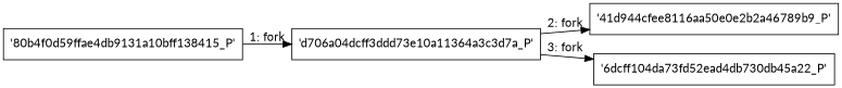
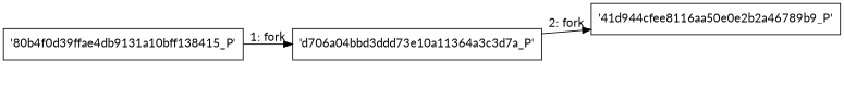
  digraph {
    engine=neato
    fixedsize=false
    fontname=Lato
    fontsize=10
    nodesep=0.3
    rankdir=LR
    ranksep=0
    splines=true
    node [fontname=Lato node_type=Process shape=box]
    edge [fontname=Lato]
-   "'d706a04bbd3ddd73e10a11364a3c3d7a_P'" [label="'d706a04dcff3ddd73e10a11364a3c3d7a_P'"]
+   "'d706a04bbd3ddd73e10a11364a3c3d7a_P'"
    "'41d944cfee8116aa50e0e2b2a46789b9_P'"
-   "'6dcff104da73fd52ead4db730db45a22_P'"
-   "'80b4f0d59ffae4db9131a10bff138415_P'"
+   "'80b4f0d59ffae4db9131a10bff138415_P'" [label="'80b4f0d39ffae4db9131a10bff138415_P'"]
    "'d706a04bbd3ddd73e10a11364a3c3d7a_P'" -> "'41d944cfee8116aa50e0e2b2a46789b9_P'" [label="2: fork"]
-   "'d706a04bbd3ddd73e10a11364a3c3d7a_P'" -> "'6dcff104da73fd52ead4db730db45a22_P'" [label="3: fork"]
    "'80b4f0d59ffae4db9131a10bff138415_P'" -> "'d706a04bbd3ddd73e10a11364a3c3d7a_P'" [label="1: fork"]
  }
